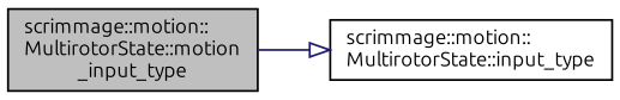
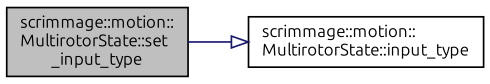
  digraph {
    rankdir=LR
    fontname=Ubuntu
    node [color=black fontname=Ubuntu fontsize=10 shape=record style=filled]
-   n1 [fillcolor=grey75 fontcolor=black height=0.2 label="scrimmage::motion::\lMultirotorState::motion\l_input_type" width=0.4]
+   n1 [fillcolor=grey75 fontcolor=black height=0.2 label="scrimmage::motion::\lMultirotorState::set\l_input_type" width=0.4]
    n2 [fillcolor=white height=0.2 label="scrimmage::motion::\lMultirotorState::input_type" width=0.4]
    n1 -> n2 [color=midnightblue fontname=Ubuntu fontsize=10 labelfontname=Helvetica labelfontsize=10 style=solid arrowhead=onormal]
  }
